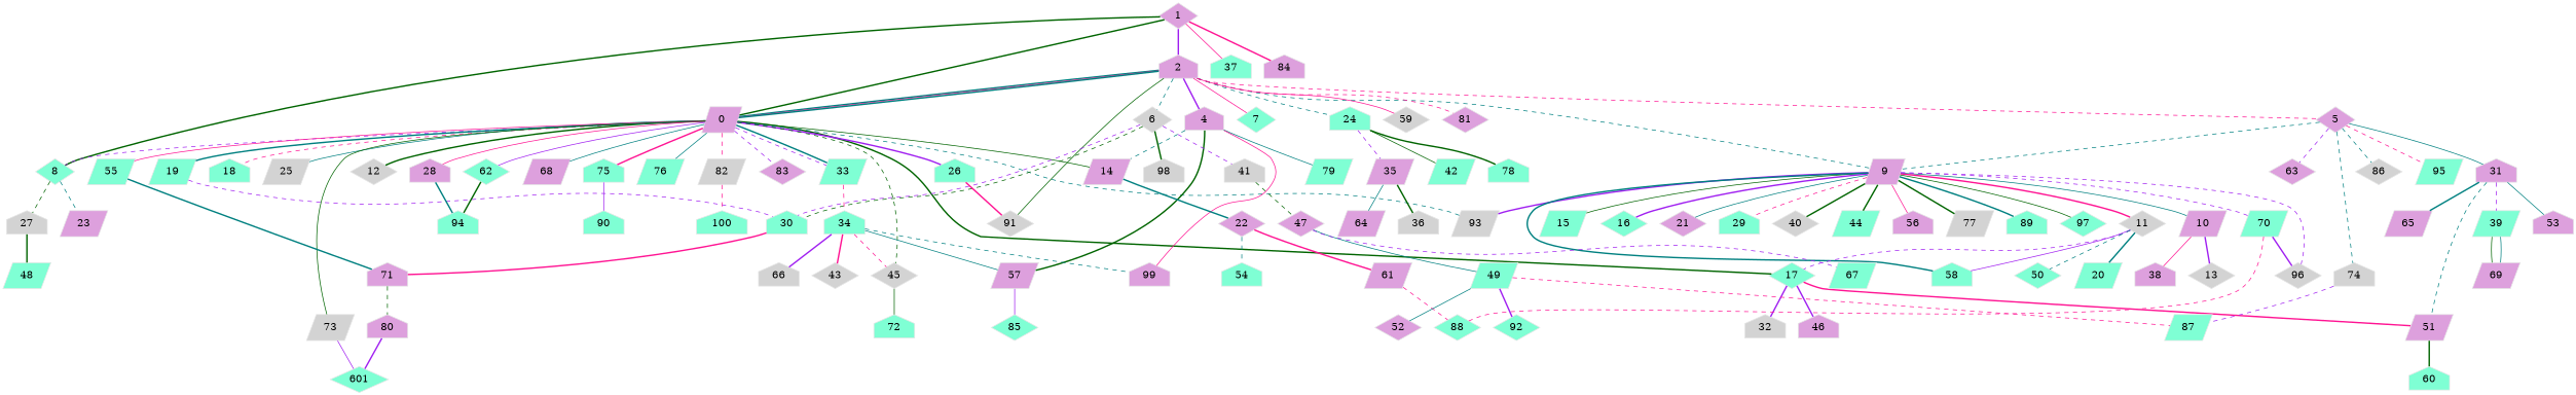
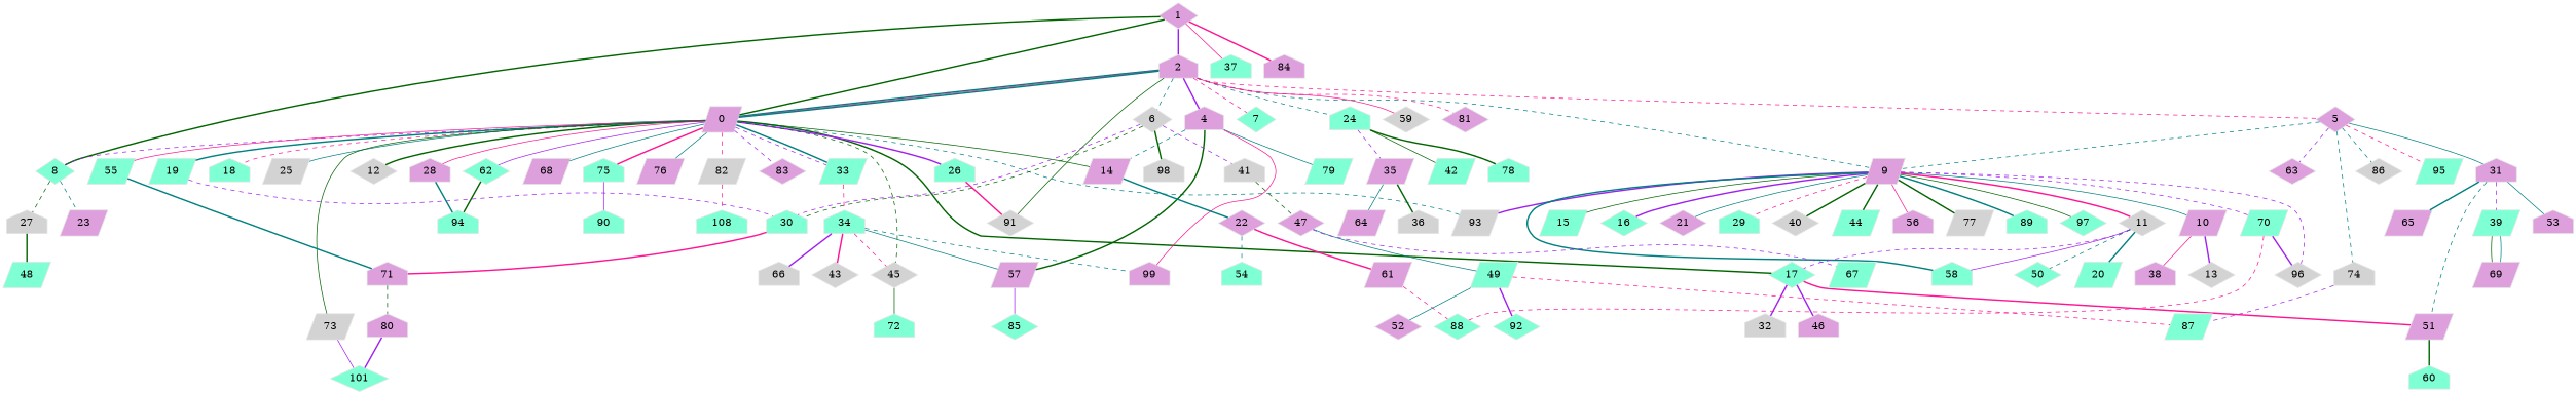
  graph {
    node [color=gray90 fillcolor=aquamarine shape=house style=filled]
    edge [color=teal style=bold]
    1 [fillcolor=plum shape=diamond]
    2 [fillcolor=plum]
    n3 [fillcolor=plum label=0 shape=parallelogram]
    8 [shape=diamond]
    37
    84 [fillcolor=plum]
    4 [fillcolor=plum]
    5 [fillcolor=plum shape=diamond]
    6 [fillcolor=lightgrey shape=diamond]
    7 [shape=diamond]
    9 [fillcolor=plum shape=parallelogram]
    24
    59 [fillcolor=lightgrey shape=diamond]
    81 [fillcolor=plum shape=diamond]
    91 [fillcolor=lightgrey shape=diamond]
    12 [fillcolor=lightgrey shape=diamond]
    14 [fillcolor=plum shape=parallelogram]
    17 [shape=diamond]
    18
    19 [shape=parallelogram]
    25 [fillcolor=lightgrey shape=parallelogram]
    26
    28 [fillcolor=plum]
    33 [shape=parallelogram]
    45 [fillcolor=lightgrey shape=diamond]
    55 [shape=parallelogram]
    62 [shape=diamond]
    68 [fillcolor=plum shape=parallelogram]
    73 [fillcolor=lightgrey shape=parallelogram]
    75
-   76 [shape=parallelogram]
+   76 [fillcolor=plum shape=parallelogram]
    82 [fillcolor=lightgrey shape=parallelogram]
    83 [fillcolor=plum shape=diamond]
    93 [fillcolor=lightgrey shape=parallelogram]
    23 [fillcolor=plum shape=parallelogram]
    27 [fillcolor=lightgrey]
    57 [fillcolor=plum shape=parallelogram]
    79 [shape=parallelogram]
    99 [fillcolor=plum]
    31 [fillcolor=plum]
    63 [fillcolor=plum shape=diamond]
    74 [fillcolor=lightgrey]
    86 [fillcolor=lightgrey shape=diamond]
    95 [shape=parallelogram]
    30
    41 [fillcolor=lightgrey]
    98 [fillcolor=lightgrey]
    10 [fillcolor=plum shape=parallelogram]
    11 [fillcolor=lightgrey shape=diamond]
    15 [shape=parallelogram]
    16 [shape=diamond]
    21 [fillcolor=plum shape=diamond]
    29
    40 [fillcolor=lightgrey shape=diamond]
    44 [shape=parallelogram]
    56 [fillcolor=plum]
    58
    70 [shape=parallelogram]
    77 [fillcolor=lightgrey shape=parallelogram]
    89
    96 [fillcolor=lightgrey shape=diamond]
    97 [shape=diamond]
    35 [fillcolor=plum shape=parallelogram]
    42 [shape=parallelogram]
    78
    22 [fillcolor=plum shape=diamond]
    32 [fillcolor=lightgrey]
    46 [fillcolor=plum]
    51 [fillcolor=plum shape=parallelogram]
    94
    34
    72
    71 [fillcolor=plum]
-   101 [shape=diamond label=601]
+   101 [shape=diamond]
    90
-   100
+   100 [label=108]
    85 [shape=diamond]
    39 [shape=parallelogram]
    53 [fillcolor=plum]
    65 [fillcolor=plum shape=parallelogram]
    87 [shape=parallelogram]
    47 [fillcolor=plum shape=diamond]
    48 [shape=parallelogram]
    13 [fillcolor=lightgrey shape=diamond]
    38 [fillcolor=plum]
    20 [shape=parallelogram]
    50 [shape=diamond]
    88 [shape=diamond]
    54
    61 [fillcolor=plum shape=parallelogram]
    60
    36 [fillcolor=lightgrey]
    64 [fillcolor=plum shape=parallelogram]
    80 [fillcolor=plum]
    69 [fillcolor=plum shape=parallelogram]
    43 [fillcolor=lightgrey shape=diamond]
    66 [fillcolor=lightgrey]
    49 [shape=parallelogram]
    67 [shape=parallelogram]
    52 [fillcolor=plum shape=diamond]
    92 [shape=diamond]
    1 -- 2 [color=purple]
    1 -- n3 [color=darkgreen]
    1 -- 8 [color=darkgreen]
    1 -- 37 [color=deeppink style=solid]
    1 -- 84 [color=deeppink]
    2 -- n3
    2 -- n3 [color=deeppink style=solid]
    2 -- n3
    2 -- 4 [color=purple]
    2 -- 5 [color=deeppink style=dashed]
    2 -- 6 [style=dashed]
-   2 -- 7 [color=deeppink style=solid]
+   2 -- 7 [color=deeppink style=dashed]
    2 -- 9 [style=dashed]
    2 -- 24 [style=dashed]
    2 -- 59 [color=deeppink style=solid]
    2 -- 81 [color=deeppink style=dashed]
    2 -- 91 [color=darkgreen style=solid]
    n3 -- 8 [color=purple style=dashed]
    n3 -- 12 [color=darkgreen]
    n3 -- 14 [color=darkgreen style=solid]
    n3 -- 17 [color=darkgreen]
    n3 -- 18 [color=deeppink style=dashed]
    n3 -- 19
    n3 -- 25 [style=solid]
    n3 -- 26 [color=purple]
    n3 -- 28 [color=deeppink style=solid]
    n3 -- 33 [color=purple style=dashed]
    n3 -- 33
    n3 -- 45 [color=darkgreen style=dashed]
    n3 -- 55 [color=deeppink style=solid]
    n3 -- 62 [color=purple style=solid]
    n3 -- 68 [style=solid]
    n3 -- 73 [color=darkgreen style=solid]
    n3 -- 75 [color=deeppink]
    n3 -- 76 [style=solid]
    n3 -- 82 [color=deeppink style=dashed]
    n3 -- 83 [color=purple style=dashed]
    n3 -- 93 [style=dashed]
    8 -- 23 [style=dashed]
    8 -- 27 [color=darkgreen style=dashed]
    4 -- 14 [style=dashed]
    4 -- 57 [color=darkgreen]
    4 -- 79 [style=solid]
    4 -- 99 [color=deeppink style=solid]
    5 -- 9 [style=dashed]
    5 -- 31 [style=solid]
    5 -- 63 [color=purple style=dashed]
    5 -- 74 [style=dashed]
    5 -- 86 [style=dashed]
    5 -- 95 [color=deeppink style=dashed]
    6 -- 30 [color=purple style=dashed]
    6 -- 30 [color=darkgreen style=dashed]
    6 -- 41 [color=purple style=dashed]
    6 -- 98 [color=darkgreen]
    9 -- 93 [color=purple]
    9 -- 10 [style=solid]
    9 -- 11 [color=deeppink]
    9 -- 15 [color=darkgreen style=solid]
    9 -- 16 [color=purple]
    9 -- 21 [style=solid]
    9 -- 29 [color=deeppink style=dashed]
    9 -- 40 [color=darkgreen]
    9 -- 44 [color=darkgreen]
    9 -- 56 [color=deeppink style=solid]
    9 -- 58
    9 -- 70 [color=purple style=dashed]
    9 -- 77 [color=darkgreen]
    9 -- 89
    9 -- 96 [color=purple style=dashed]
    9 -- 97 [color=darkgreen style=solid]
    24 -- 35 [color=purple style=dashed]
    24 -- 42 [color=darkgreen style=solid]
    24 -- 78 [color=darkgreen]
    14 -- 22
    17 -- 32 [color=purple]
    17 -- 46 [color=purple]
    17 -- 51 [color=deeppink]
    19 -- 30 [color=purple style=dashed]
    26 -- 91 [color=deeppink]
    28 -- 94
    33 -- 34 [color=deeppink style=dashed]
    45 -- 72 [color=darkgreen style=solid]
    55 -- 71
    62 -- 94 [color=darkgreen]
    73 -- 101 [color=purple style=solid]
    75 -- 90 [color=purple style=solid]
    82 -- 100 [color=deeppink style=dashed]
    27 -- 48 [color=darkgreen]
    57 -- 85 [color=purple style=solid]
    31 -- 51 [style=dashed]
    31 -- 39 [color=purple style=dashed]
    31 -- 53 [style=solid]
    31 -- 65
    74 -- 87 [color=purple style=dashed]
    30 -- 71 [color=deeppink]
    41 -- 47 [color=darkgreen style=dashed]
    10 -- 13 [color=purple]
    10 -- 38 [color=deeppink style=solid]
    11 -- 17 [color=purple style=dashed]
    11 -- 58 [color=purple style=solid]
    11 -- 20
    11 -- 50 [style=dashed]
    70 -- 96 [color=purple]
    70 -- 88 [color=deeppink style=dashed]
    35 -- 36 [color=darkgreen]
    35 -- 64 [style=solid]
    22 -- 54 [style=dashed]
    22 -- 61 [color=deeppink]
    51 -- 60 [color=darkgreen]
    34 -- 45 [color=deeppink style=dashed]
    34 -- 57 [style=solid]
    34 -- 99 [style=dashed]
    34 -- 43 [color=deeppink]
    34 -- 66 [color=purple]
    71 -- 80 [color=darkgreen style=dashed]
    39 -- 69 [color=darkgreen style=solid]
    39 -- 69 [style=solid]
    47 -- 49 [style=solid]
    47 -- 67 [color=purple style=dashed]
    61 -- 88 [color=deeppink style=dashed]
    80 -- 101 [color=purple]
    49 -- 87 [color=deeppink style=dashed]
    49 -- 52 [style=solid]
    49 -- 92 [color=purple]
  }
